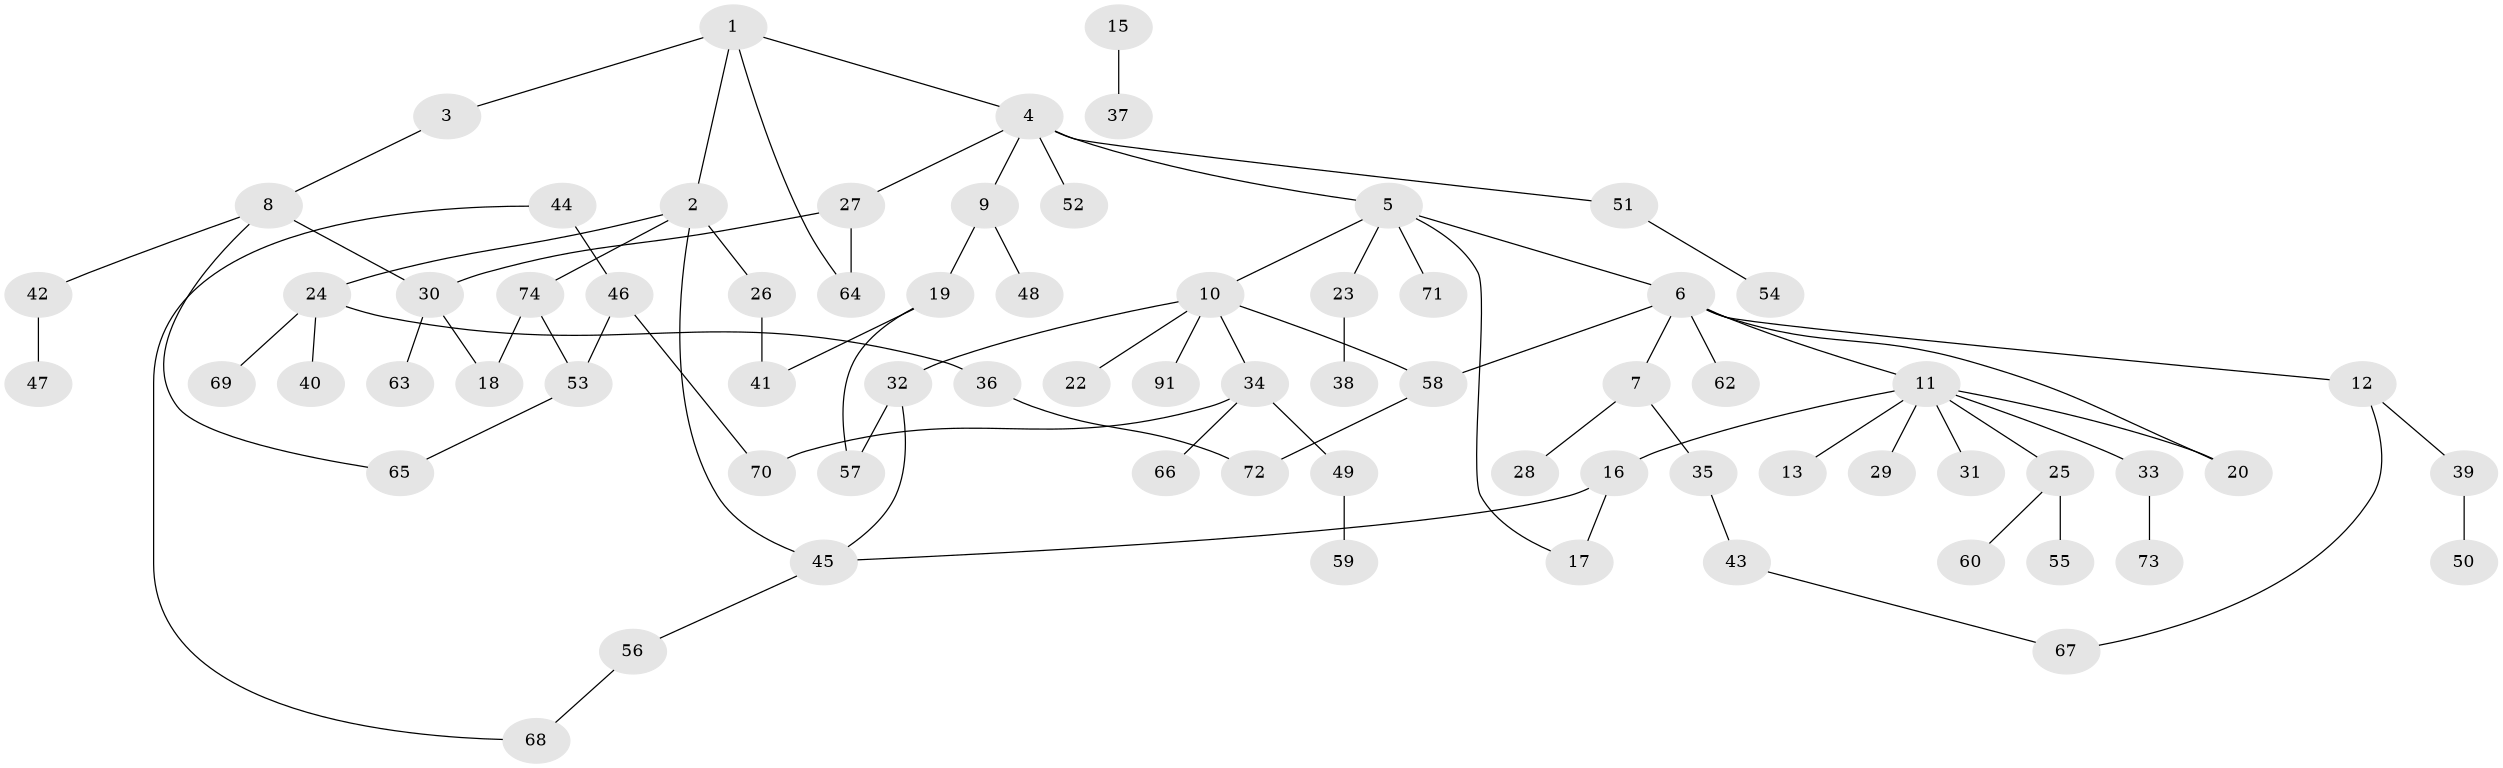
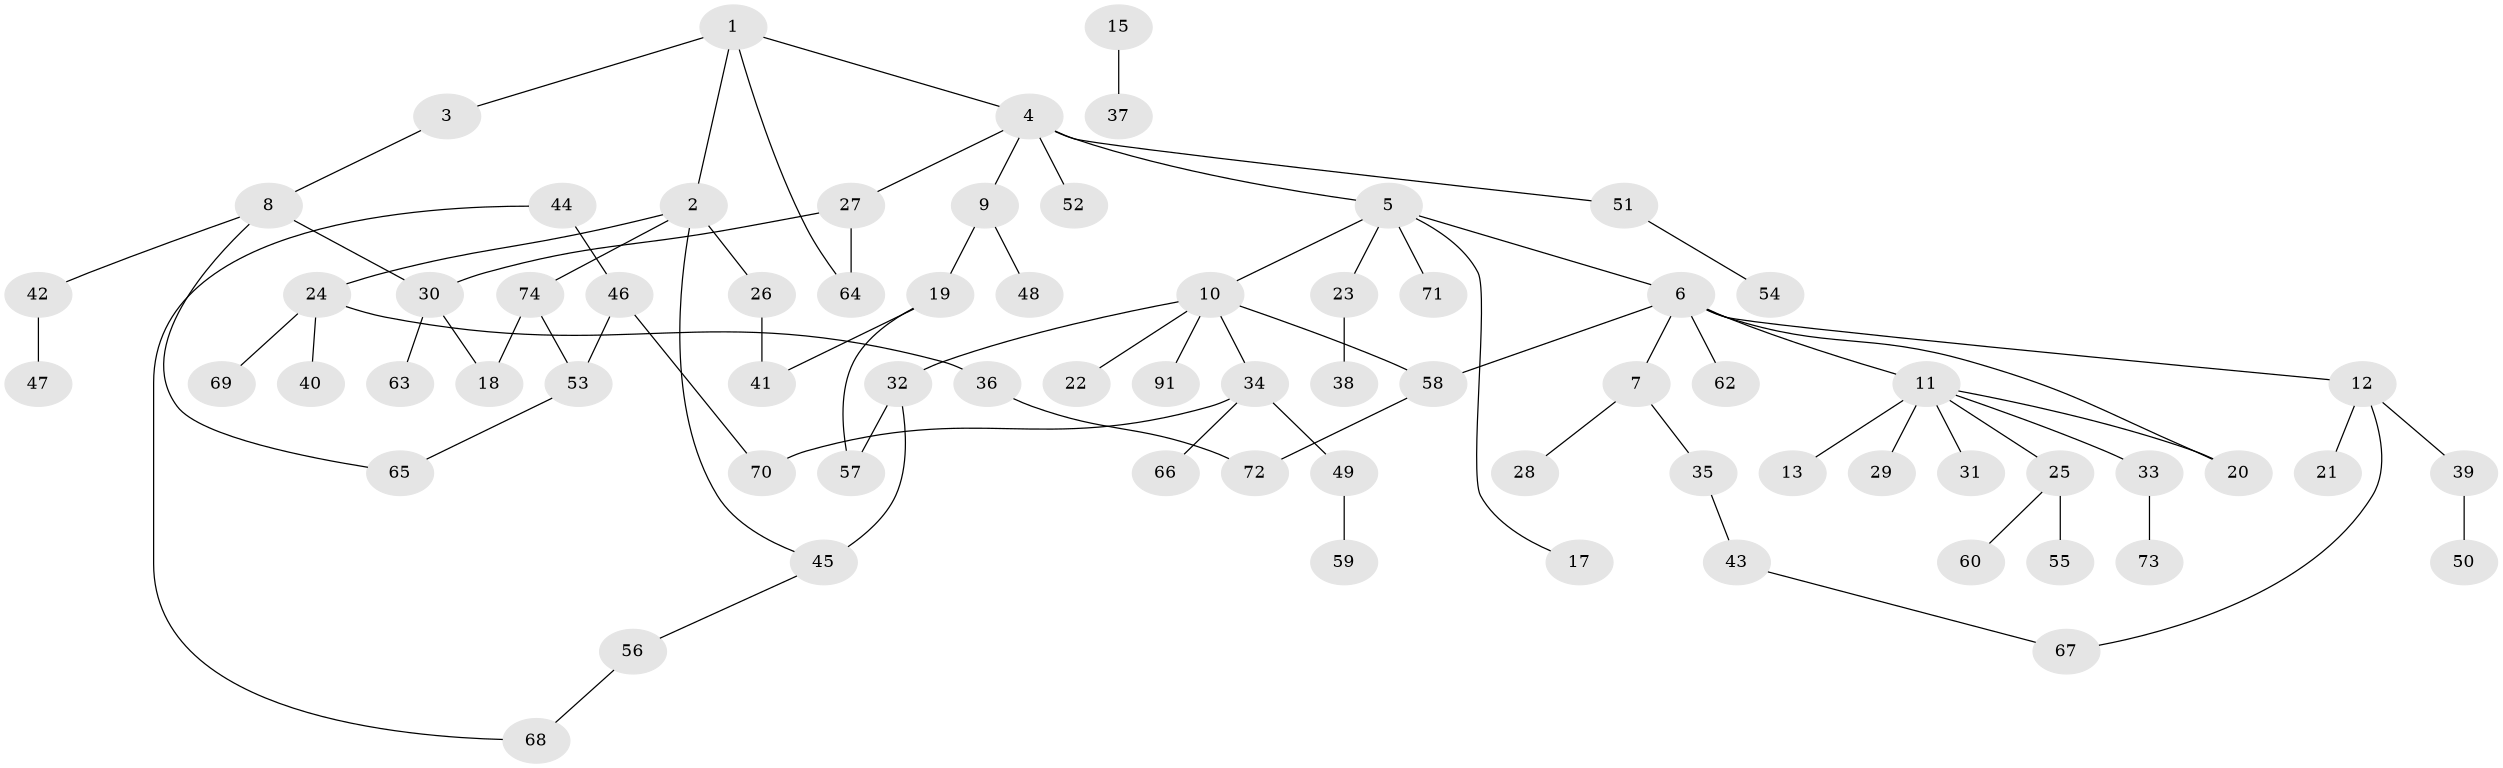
  graph {
    node [color=gray90 style=filled]
    1
    2
    3
    4
    64
    n6 [label=74]
    24
    26
    45
    8
    5
    9
    27
    51
    52
    18
    53
    36
    40
    69
    41
    56
    30
    42
    65
    6
    10
    17
    23
    71
    19
    48
    54
    7
    11
    12
    58
    62
    20
    22
    32
    34
    n43 [label=91]
    38
    28
    35
    13
-   16
    25
    29
    31
    33
+   21
    39
    67
    15
    37
    72
    43
    63
    47
    57
    49
    66
    70
    55
    60
    73
    50
    44
    46
    68
    59
    1 -- 2
    1 -- 3
    1 -- 4
    1 -- 64
    2 -- n6
    2 -- 24
    2 -- 26
    2 -- 45
    3 -- 8
    4 -- 5
    4 -- 9
    4 -- 27
    4 -- 51
    4 -- 52
    n6 -- 18
    n6 -- 53
    24 -- 36
    24 -- 40
    24 -- 69
    26 -- 41
    45 -- 56
    8 -- 30
    8 -- 42
    8 -- 65
    5 -- 6
    5 -- 10
    5 -- 17
    5 -- 23
    5 -- 71
    9 -- 19
    9 -- 48
    27 -- 64
    27 -- 30
    51 -- 54
    53 -- 65
    36 -- 72
    56 -- 68
    30 -- 18
    30 -- 63
    42 -- 47
    6 -- 7
    6 -- 11
    6 -- 12
    6 -- 58
    6 -- 62
    6 -- 20
    10 -- 58
    10 -- 22
    10 -- 32
    10 -- 34
    10 -- n43
    23 -- 38
    19 -- 41
    19 -- 57
    7 -- 28
    7 -- 35
    11 -- 20
    11 -- 13
-   11 -- 16
    11 -- 25
    11 -- 29
    11 -- 31
    11 -- 33
+   12 -- 21
    12 -- 39
    12 -- 67
    58 -- 72
    32 -- 45
    32 -- 57
    34 -- 49
    34 -- 66
    34 -- 70
    35 -- 43
-   16 -- 45
-   16 -- 17
    25 -- 55
    25 -- 60
    33 -- 73
    39 -- 50
    15 -- 37
    43 -- 67
    49 -- 59
    44 -- 46
    44 -- 68
    46 -- 53
    46 -- 70
  }
